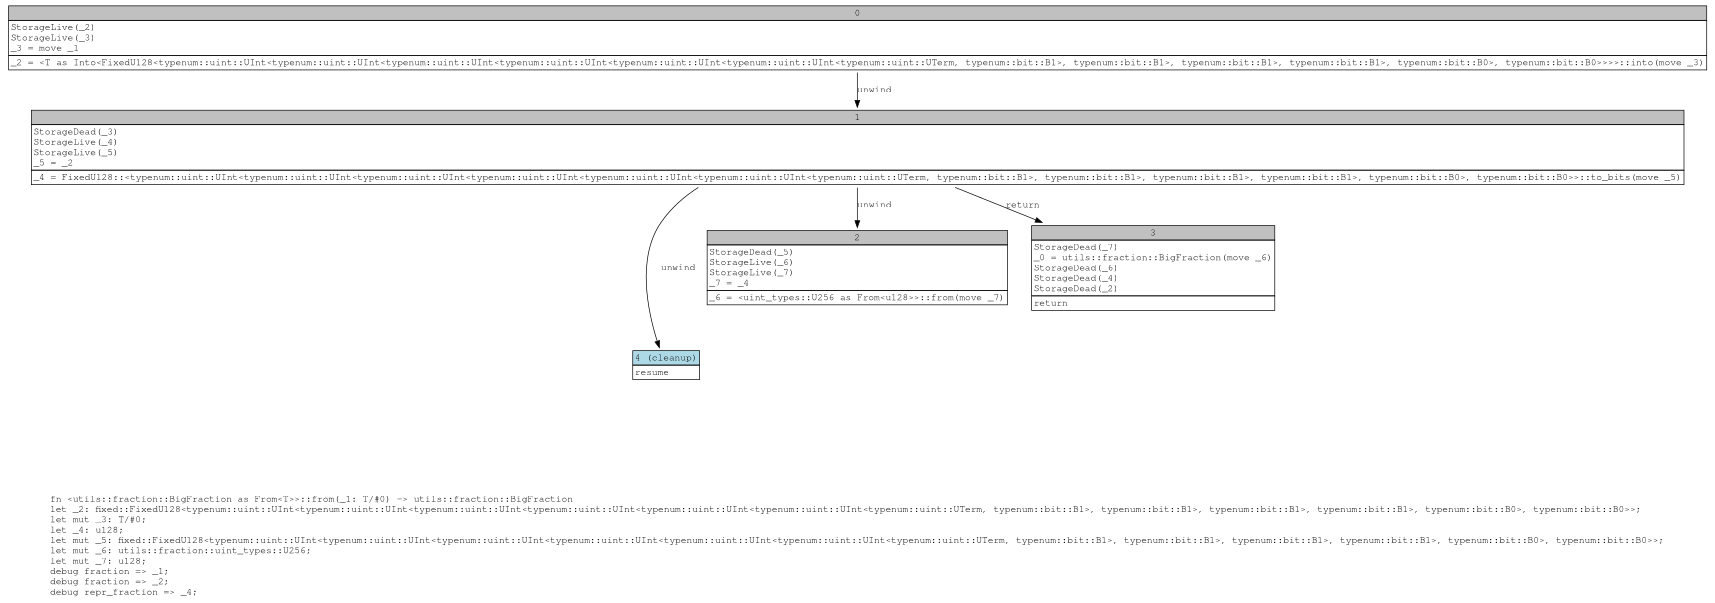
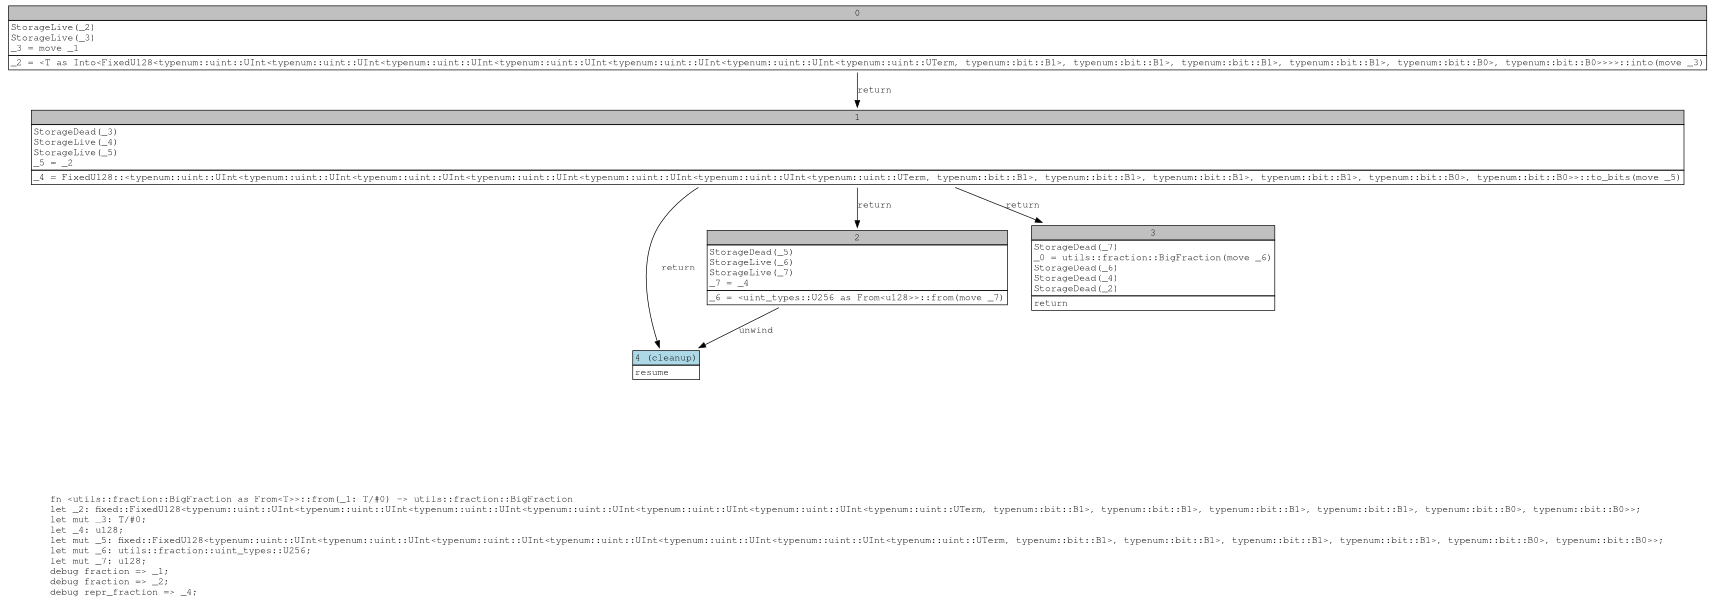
  digraph {
    fontname="Courier, monospace"
    label=<fn &lt;utils::fraction::BigFraction as From&lt;T&gt;&gt;::from(_1: T/#0) -&gt; utils::fraction::BigFraction<br align="left"/>let _2: fixed::FixedU128&lt;typenum::uint::UInt&lt;typenum::uint::UInt&lt;typenum::uint::UInt&lt;typenum::uint::UInt&lt;typenum::uint::UInt&lt;typenum::uint::UInt&lt;typenum::uint::UTerm, typenum::bit::B1&gt;, typenum::bit::B1&gt;, typenum::bit::B1&gt;, typenum::bit::B1&gt;, typenum::bit::B0&gt;, typenum::bit::B0&gt;&gt;;<br align="left"/>let mut _3: T/#0;<br align="left"/>let _4: u128;<br align="left"/>let mut _5: fixed::FixedU128&lt;typenum::uint::UInt&lt;typenum::uint::UInt&lt;typenum::uint::UInt&lt;typenum::uint::UInt&lt;typenum::uint::UInt&lt;typenum::uint::UInt&lt;typenum::uint::UTerm, typenum::bit::B1&gt;, typenum::bit::B1&gt;, typenum::bit::B1&gt;, typenum::bit::B1&gt;, typenum::bit::B0&gt;, typenum::bit::B0&gt;&gt;;<br align="left"/>let mut _6: utils::fraction::uint_types::U256;<br align="left"/>let mut _7: u128;<br align="left"/>debug fraction =&gt; _1;<br align="left"/>debug fraction =&gt; _2;<br align="left"/>debug repr_fraction =&gt; _4;<br align="left"/>>
    node [fontname="Courier, monospace" shape=none]
    edge [fontname="Courier, monospace"]
    n1 [label=<<table border="0" cellborder="1" cellspacing="0"><tr><td bgcolor="gray" align="center" colspan="1">0</td></tr><tr><td align="left" balign="left">StorageLive(_2)<br/>StorageLive(_3)<br/>_3 = move _1<br/></td></tr><tr><td align="left">_2 = &lt;T as Into&lt;FixedU128&lt;typenum::uint::UInt&lt;typenum::uint::UInt&lt;typenum::uint::UInt&lt;typenum::uint::UInt&lt;typenum::uint::UInt&lt;typenum::uint::UInt&lt;typenum::uint::UTerm, typenum::bit::B1&gt;, typenum::bit::B1&gt;, typenum::bit::B1&gt;, typenum::bit::B1&gt;, typenum::bit::B0&gt;, typenum::bit::B0&gt;&gt;&gt;&gt;::into(move _3)</td></tr></table>>]
    n2 [label=<<table border="0" cellborder="1" cellspacing="0"><tr><td bgcolor="gray" align="center" colspan="1">1</td></tr><tr><td align="left" balign="left">StorageDead(_3)<br/>StorageLive(_4)<br/>StorageLive(_5)<br/>_5 = _2<br/></td></tr><tr><td align="left">_4 = FixedU128::&lt;typenum::uint::UInt&lt;typenum::uint::UInt&lt;typenum::uint::UInt&lt;typenum::uint::UInt&lt;typenum::uint::UInt&lt;typenum::uint::UInt&lt;typenum::uint::UTerm, typenum::bit::B1&gt;, typenum::bit::B1&gt;, typenum::bit::B1&gt;, typenum::bit::B1&gt;, typenum::bit::B0&gt;, typenum::bit::B0&gt;&gt;::to_bits(move _5)</td></tr></table>>]
    n3 [label=<<table border="0" cellborder="1" cellspacing="0"><tr><td bgcolor="lightblue" align="center" colspan="1">4 (cleanup)</td></tr><tr><td align="left">resume</td></tr></table>>]
    n4 [label=<<table border="0" cellborder="1" cellspacing="0"><tr><td bgcolor="gray" align="center" colspan="1">2</td></tr><tr><td align="left" balign="left">StorageDead(_5)<br/>StorageLive(_6)<br/>StorageLive(_7)<br/>_7 = _4<br/></td></tr><tr><td align="left">_6 = &lt;uint_types::U256 as From&lt;u128&gt;&gt;::from(move _7)</td></tr></table>>]
    n5 [label=<<table border="0" cellborder="1" cellspacing="0"><tr><td bgcolor="gray" align="center" colspan="1">3</td></tr><tr><td align="left" balign="left">StorageDead(_7)<br/>_0 = utils::fraction::BigFraction(move _6)<br/>StorageDead(_6)<br/>StorageDead(_4)<br/>StorageDead(_2)<br/></td></tr><tr><td align="left">return</td></tr></table>>]
-   n1 -> n2 [label=unwind]
-   n2 -> n3 [label=unwind]
-   n2 -> n4 [label=unwind]
+   n1 -> n2 [label=return]
+   n2 -> n3 [label=return]
+   n2 -> n4 [label=return]
    n2 -> n5 [label=return]
+   n4 -> n3 [label=unwind]
  }
